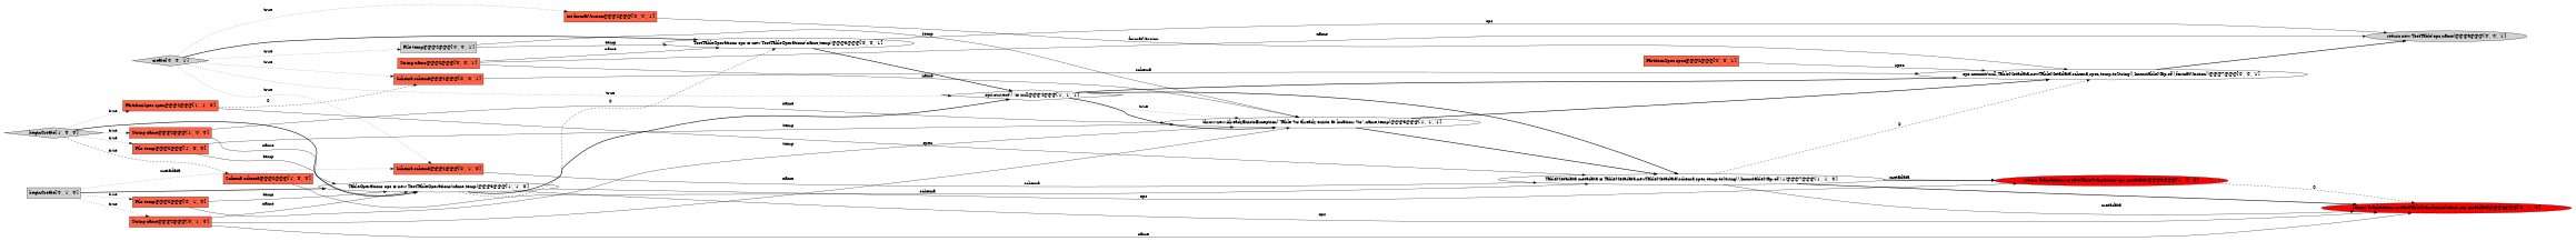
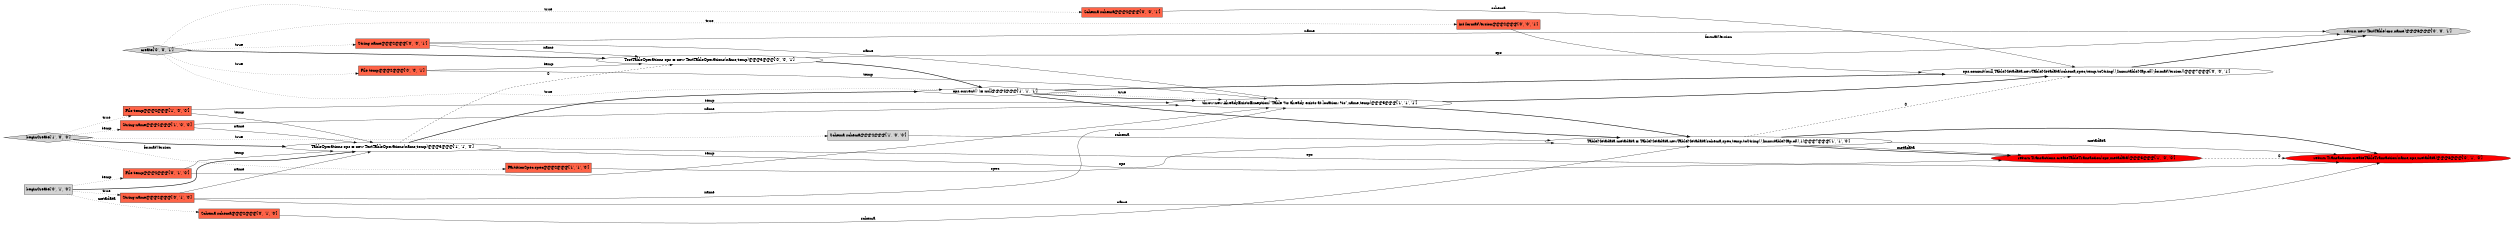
  digraph {
    rankdir=LR
    node [fillcolor=tomato shape=box style=filled]
    edge [style=solid]
    n1 [label="Schema schema@@@2@@@['0', '0', '1']"]
    n2 [fillcolor=white label="ops.commit(null,TableMetadata.newTableMetadata(schema,spec,temp.toString(),ImmutableMap.of(),formatVersion))@@@7@@@['0', '0', '1']" shape=ellipse]
    n3 [fillcolor=lightgray label="return new TestTable(ops,name)@@@8@@@['0', '0', '1']" shape=ellipse]
    n4 [fillcolor=white label="TestTableOperations ops = new TestTableOperations(name,temp)@@@3@@@['0', '0', '1']" shape=ellipse]
    n5 [fillcolor=white label="ops.current() != null@@@4@@@['1', '1', '1']" shape=diamond]
    n6 [fillcolor=white label="TableMetadata metadata = TableMetadata.newTableMetadata(schema,spec,temp.toString(),ImmutableMap.of(),1)@@@7@@@['1', '1', '0']" shape=ellipse]
    n7 [fillcolor=white label="throw new AlreadyExistsException(\"Table %s already exists at location: %s\",name,temp)@@@5@@@['1', '1', '1']" shape=ellipse]
    n8 [fillcolor=red label="return Transactions.createTableTransaction(ops,metadata)@@@8@@@['1', '0', '0']" shape=ellipse]
    n9 [fillcolor=red label="return Transactions.createTableTransaction(name,ops,metadata)@@@8@@@['0', '1', '0']" shape=ellipse]
    n10 [label="Schema schema@@@2@@@['0', '1', '0']"]
    n11 [label="int formatVersion@@@2@@@['0', '0', '1']"]
    n12 [label="File temp@@@2@@@['1', '0', '0']"]
    n13 [fillcolor=white label="TableOperations ops = new TestTableOperations(name,temp)@@@3@@@['1', '1', '0']" shape=ellipse]
    n14 [label="String name@@@2@@@['0', '0', '1']"]
    n15 [label="File temp@@@2@@@['0', '1', '0']"]
    n16 [fillcolor=lightgray label="beginCreate['0', '1', '0']"]
    n17 [label="String name@@@2@@@['0', '1', '0']"]
    n18 [label="PartitionSpec spec@@@2@@@['1', '1', '0']"]
-   n19 [label="Schema schema@@@2@@@['1', '0', '0']"]
+   n19 [fillcolor=lightgray label="Schema schema@@@2@@@['1', '0', '0']"]
    n20 [label="String name@@@2@@@['1', '0', '0']"]
-   n21 [label="PartitionSpec spec@@@2@@@['0', '0', '1']"]
    n22 [fillcolor=lightgray label="beginCreate['1', '0', '0']" shape=diamond]
    n23 [fillcolor=lightgray label="create['0', '0', '1']" shape=diamond]
-   n24 [fillcolor=lightgray label="File temp@@@2@@@['0', '0', '1']"]
+   n24 [label="File temp@@@2@@@['0', '0', '1']"]
    n1 -> n2 [label=schema]
    n2 -> n3 [style=bold]
    n4 -> n3 [label=ops]
    n4 -> n5 [style=bold]
    n5 -> n2 [style=bold]
    n5 -> n6 [style=bold]
    n5 -> n7 [style=bold]
    n5 -> n7 [label=true style=dotted]
    n6 -> n2 [label=0 style=dashed]
    n6 -> n8 [label=metadata]
    n6 -> n8 [style=bold]
    n6 -> n9 [style=bold]
    n6 -> n9 [label=metadata]
    n7 -> n2 [style=bold]
    n7 -> n6 [style=bold]
    n8 -> n9 [label=0 style=dashed]
    n10 -> n6 [label=schema]
    n11 -> n2 [label=formatVersion]
    n12 -> n7 [label=temp]
    n12 -> n13 [label=temp]
    n13 -> n4 [label=0 style=dashed]
    n13 -> n5 [style=bold]
    n13 -> n8 [label=ops]
    n13 -> n9 [label=ops]
    n14 -> n3 [label=name]
    n14 -> n4 [label=name]
    n14 -> n7 [label=name]
    n15 -> n7 [label=temp]
    n15 -> n13 [label=temp]
    n16 -> n10 [label=metadata style=dotted]
    n16 -> n13 [style=bold]
-   n16 -> n15 [label=true style=dotted]
+   n16 -> n15 [label=temp style=dotted]
    n16 -> n17 [label=true style=dotted]
    n17 -> n7 [label=name]
    n17 -> n9 [label=name]
    n17 -> n13 [label=name]
-   n18 -> n1 [label=0 style=dashed]
    n18 -> n6 [label=spec]
    n19 -> n6 [label=schema]
    n20 -> n7 [label=name]
    n20 -> n13 [label=name]
-   n21 -> n2 [label=spec]
    n22 -> n12 [label=true style=dotted]
    n22 -> n13 [style=bold]
-   n22 -> n18 [label=true style=dotted]
-   n22 -> n19 [label=true style=dashed]
-   n22 -> n20 [label=true style=dotted]
+   n22 -> n18 [label=formatVersion style=dotted]
+   n22 -> n19 [label=true style=dotted]
+   n22 -> n20 [label=temp style=dotted]
    n23 -> n1 [label=true style=dotted]
    n23 -> n4 [style=bold]
    n23 -> n5 [label=true style=dotted]
    n23 -> n11 [label=true style=dotted]
-   n23 -> n10 [label=true style=dotted]
+   n23 -> n14 [label=true style=dotted]
    n23 -> n24 [label=true style=dotted]
    n24 -> n4 [label=temp]
    n24 -> n7 [label=temp]
  }
